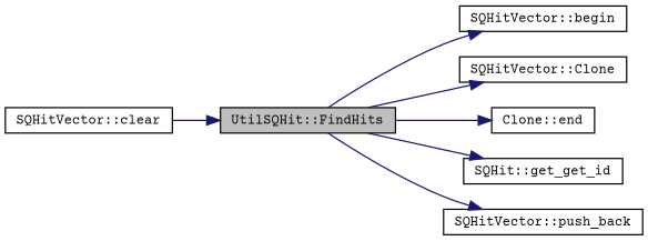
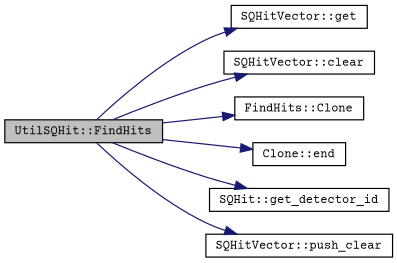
  digraph {
    fontname="Courier Prime"
    rankdir=LR
    node [color=black fontname="Courier Prime" fontsize=10 shape=record]
    edge [color=midnightblue fontname="Courier Prime" fontsize=10 labelfontname=FreeSans labelfontsize=10 style=solid]
    n1 [fillcolor=grey75 fontcolor=black height=0.2 label="UtilSQHit::FindHits" style=filled width=0.4]
-   n2 [height=0.2 label="SQHitVector::begin" width=0.4]
+   n2 [height=0.2 label="SQHitVector::get" width=0.4]
    n3 [height=0.2 label="SQHitVector::clear" width=0.4]
-   n4 [height=0.2 label="SQHitVector::Clone" width=0.4]
+   n4 [height=0.2 label="FindHits::Clone" width=0.4]
    n5 [height=0.2 label="Clone::end" width=0.4]
-   n6 [height=0.2 label="SQHit::get_get_id" width=0.4]
-   n7 [height=0.2 label="SQHitVector::push_back" width=0.4]
+   n6 [height=0.2 label="SQHit::get_detector_id" width=0.4]
+   n7 [height=0.2 label="SQHitVector::push_clear" width=0.4]
    n1 -> n2
-   n3 -> n1
+   n1 -> n3
    n1 -> n4
    n1 -> n5
    n1 -> n6
    n1 -> n7
  }
